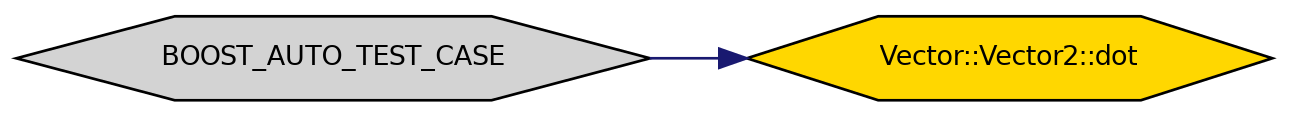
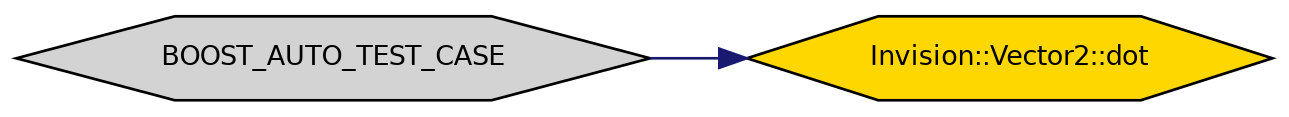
  digraph {
    rankdir=RL
    node [color=black fontname=Helvetica fontsize=10 shape=hexagon style=filled]
-   n1 [fillcolor=gold fontcolor=black height=0.2 label="Vector::Vector2::dot" width=0.4]
+   n1 [fillcolor=gold fontcolor=black height=0.2 label="Invision::Vector2::dot" width=0.4]
    n2 [fillcolor=lightgrey height=0.2 label=BOOST_AUTO_TEST_CASE width=0.4]
    n1 -> n2 [color=midnightblue dir=back fontname=Helvetica fontsize=10 labelfontname=Helvetica labelfontsize=10 style=solid]
  }
